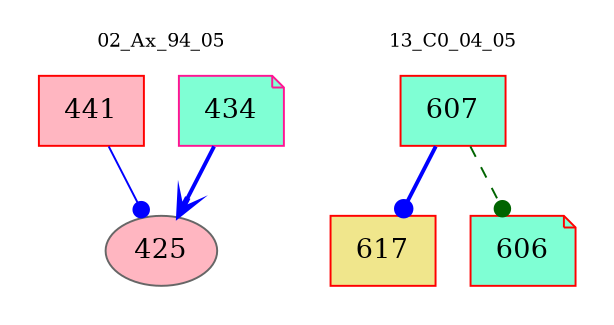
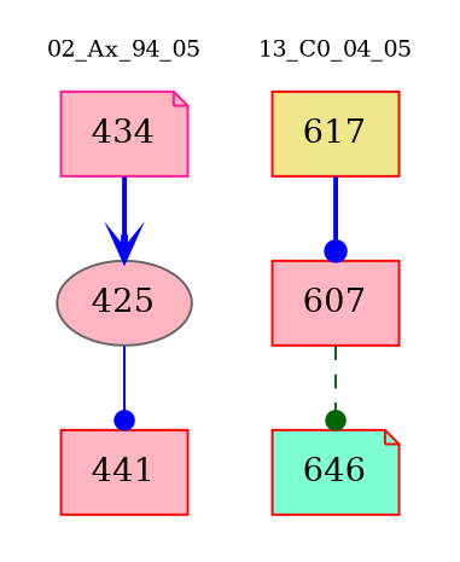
  digraph {
    node [color=red fillcolor=aquamarine shape=box style=filled]
    edge [arrowhead=dot color=blue style=bold]
-   n1 [color=deeppink label=434 shape=note]
+   n1 [color=deeppink fillcolor=lightpink label=434 shape=note]
    n2 [color=gray40 fillcolor=lightpink label=425 shape=ellipse]
    n3 [fillcolor=lightpink label=441]
    n4 [fillcolor=khaki label=617]
-   n5 [label=607]
-   n6 [label=606 shape=note]
+   n5 [fillcolor=lightpink label=607]
+   n6 [label=646 shape=note]
    subgraph cluster_1 {
      color=white
      fontsize=10
      label="02_Ax_94_05"
      n1
      n2
      n3
    }
    subgraph cluster_2 {
      color=white
      fontsize=10
      label="13_C0_04_05"
      n4
      n5
      n6
    }
    n1 -> n2 [arrowhead=vee]
-   n3 -> n2 [style=solid]
-   n5 -> n4
+   n2 -> n3 [style=solid]
+   n4 -> n5
    n5 -> n6 [color=darkgreen style=dashed]
  }
